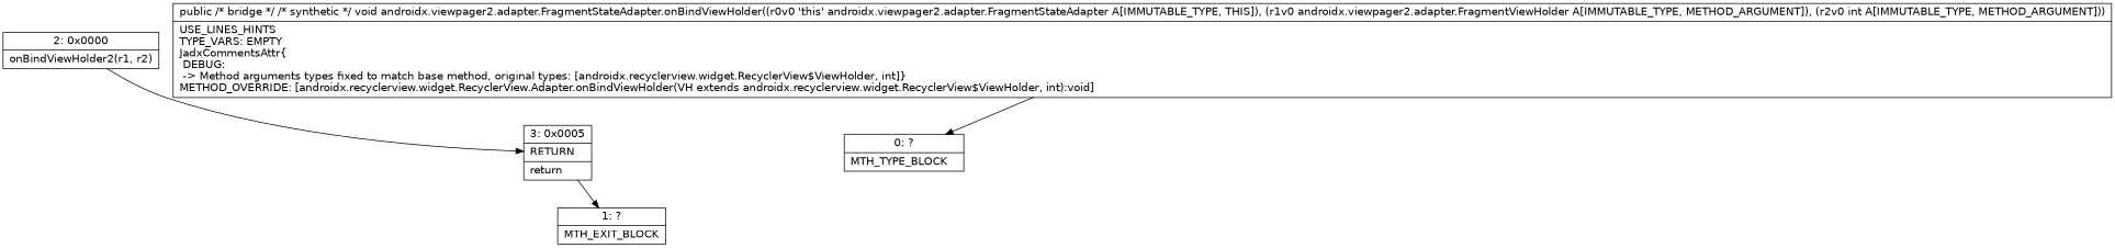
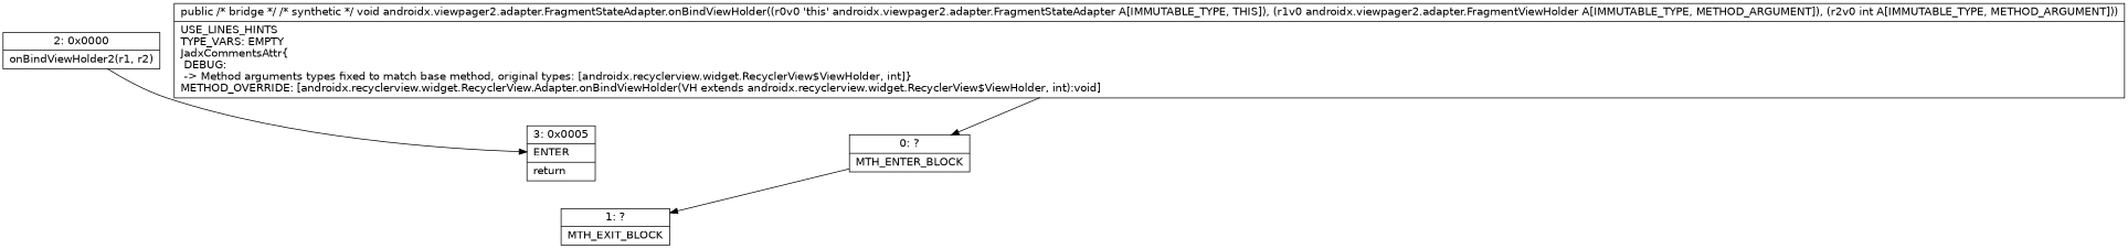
  digraph {
    fontname="DejaVu Sans"
    node [fontname="DejaVu Sans" shape=record]
    edge [fontname="DejaVu Sans"]
-   n1 [label="{0\:\ ?|MTH_TYPE_BLOCK\l}"]
+   n1 [label="{0\:\ ?|MTH_ENTER_BLOCK\l}"]
    n2 [label="{2\:\ 0x0000|onBindViewHolder2(r1, r2)\l}"]
-   n3 [label="{3\:\ 0x0005|RETURN\l|return\l}"]
+   n3 [label="{3\:\ 0x0005|ENTER\l|return\l}"]
    n4 [label="{1\:\ ?|MTH_EXIT_BLOCK\l}"]
    n5 [label="{public \/* bridge *\/ \/* synthetic *\/ void androidx.viewpager2.adapter.FragmentStateAdapter.onBindViewHolder((r0v0 'this' androidx.viewpager2.adapter.FragmentStateAdapter A[IMMUTABLE_TYPE, THIS]), (r1v0 androidx.viewpager2.adapter.FragmentViewHolder A[IMMUTABLE_TYPE, METHOD_ARGUMENT]), (r2v0 int A[IMMUTABLE_TYPE, METHOD_ARGUMENT]))  | USE_LINES_HINTS\lTYPE_VARS: EMPTY\lJadxCommentsAttr\{\l DEBUG: \l \-\> Method arguments types fixed to match base method, original types: [androidx.recyclerview.widget.RecyclerView$ViewHolder, int]\}\lMETHOD_OVERRIDE: [androidx.recyclerview.widget.RecyclerView.Adapter.onBindViewHolder(VH extends androidx.recyclerview.widget.RecyclerView$ViewHolder, int):void]\l}"]
    n2 -> n3
-   n3 -> n4
+   n1 -> n4
    n5 -> n1
  }
